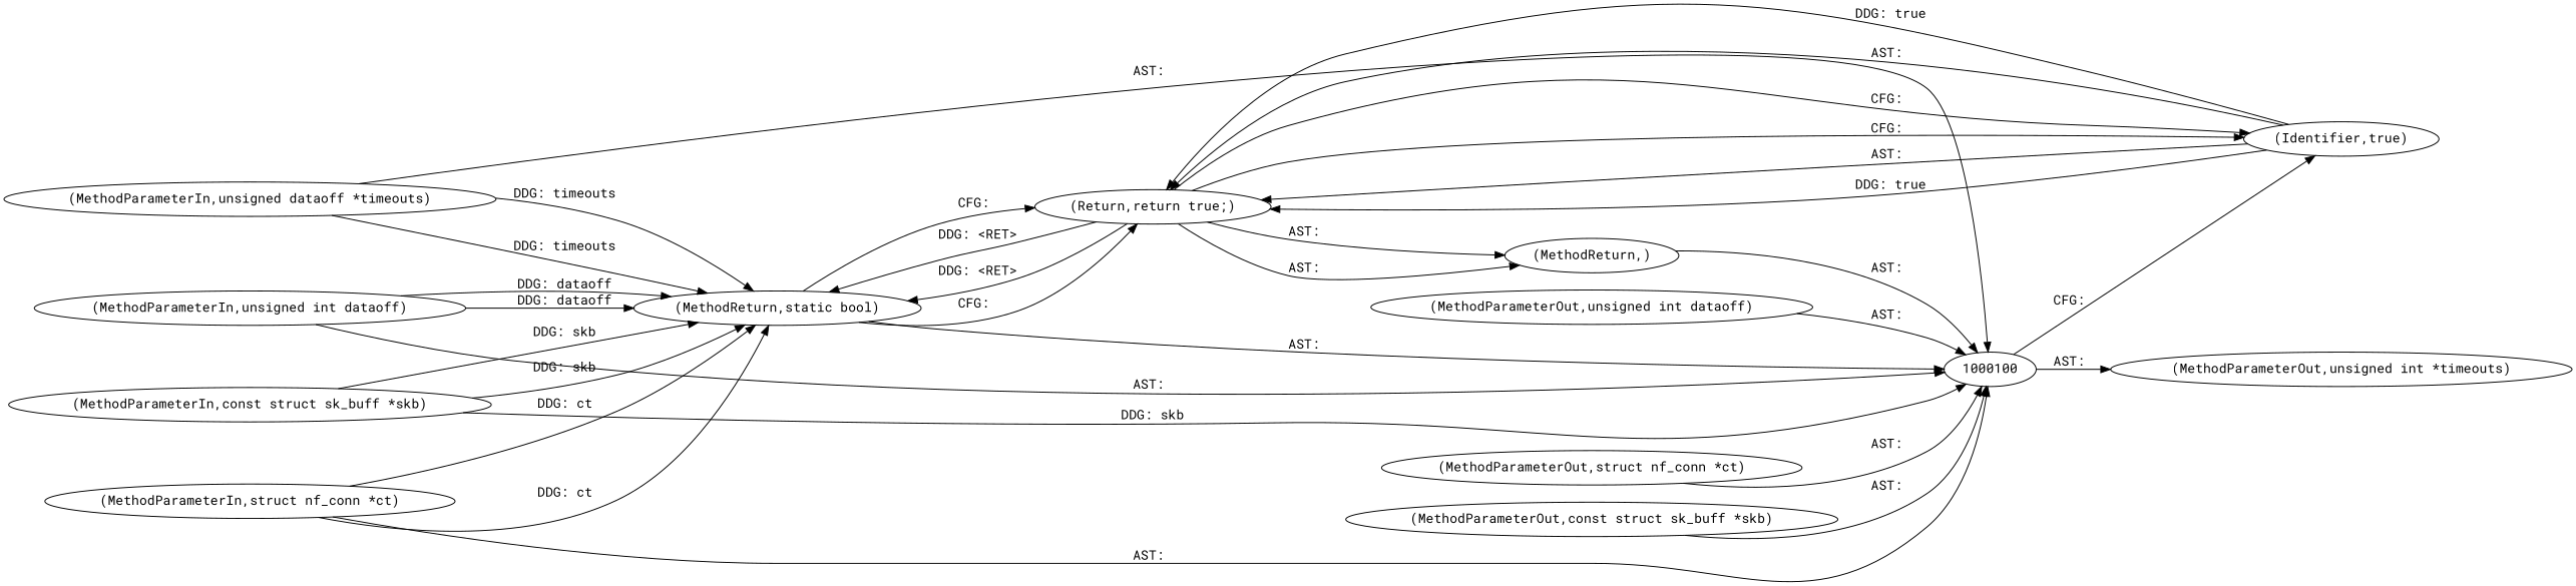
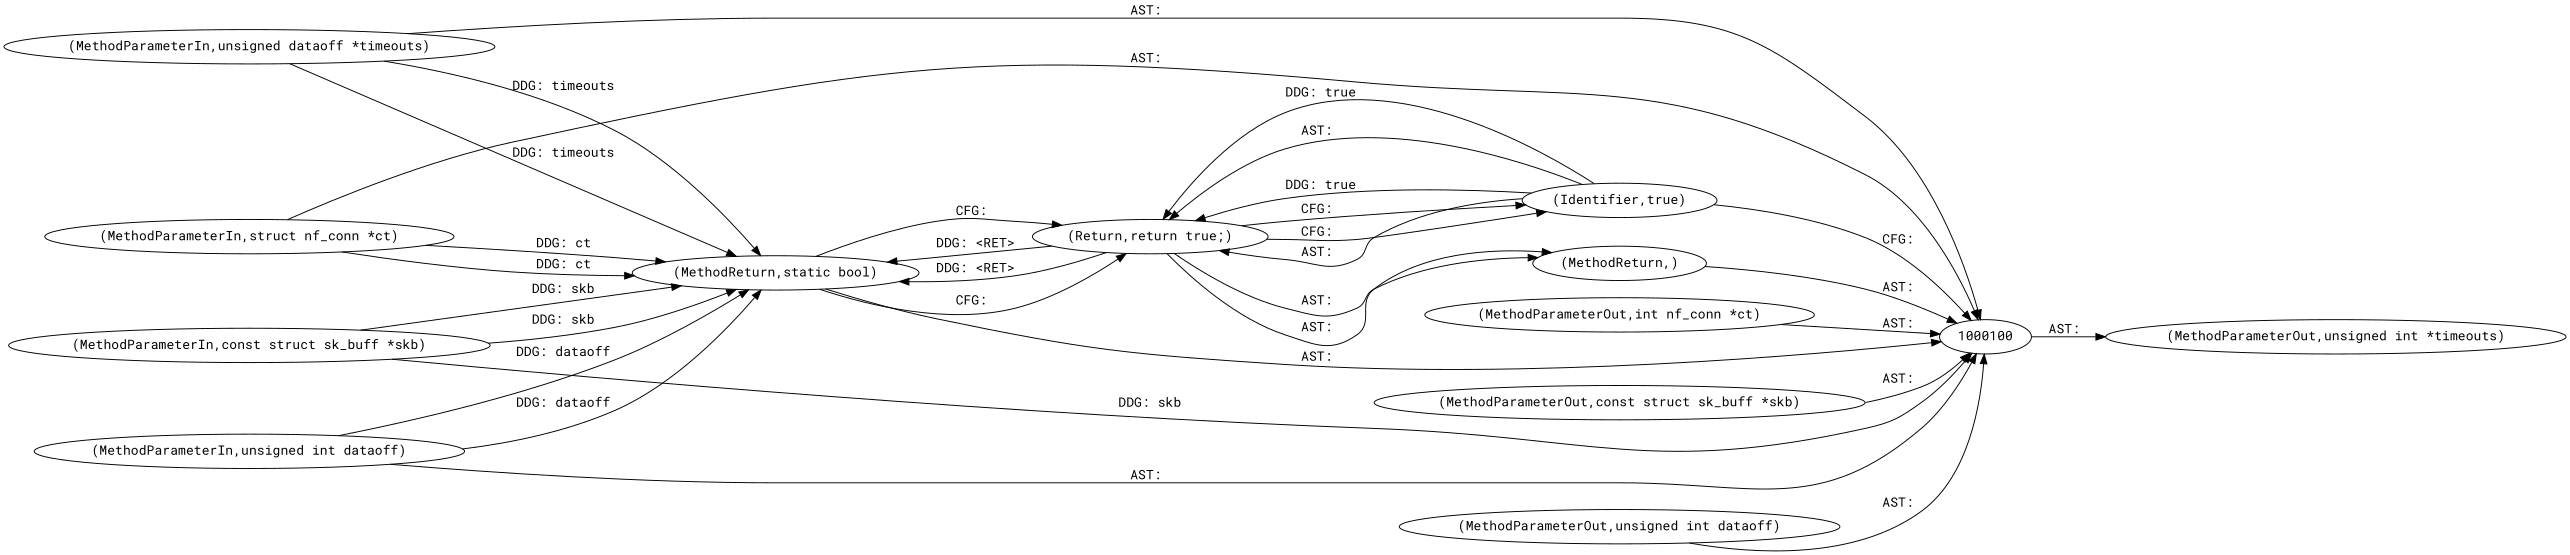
  digraph {
    fontname="Roboto Mono"
    rankdir=LR
    node [fontname="Roboto Mono"]
    edge [fontname="Roboto Mono"]
    n1 [label="(MethodReturn,static bool)"]
    n2 [label="(Return,return true;)"]
    1000100
    n4 [label="(MethodReturn,)"]
    n5 [label="(Identifier,true)"]
    n6 [label="(MethodParameterOut,unsigned int *timeouts)"]
    n7 [label="(MethodParameterIn,struct nf_conn *ct)"]
-   n8 [label="(MethodParameterOut,struct nf_conn *ct)"]
+   n8 [label="(MethodParameterOut,int nf_conn *ct)"]
    n9 [label="(MethodParameterIn,const struct sk_buff *skb)"]
    n10 [label="(MethodParameterOut,const struct sk_buff *skb)"]
    n11 [label="(MethodParameterIn,unsigned dataoff *timeouts)"]
    n12 [label="(MethodParameterIn,unsigned int dataoff)"]
    n13 [label="(MethodParameterOut,unsigned int dataoff)"]
    n1 -> n2 [label="CFG: "]
    n1 -> n2 [label="CFG: "]
    n1 -> 1000100 [label="AST: "]
    n2 -> n1 [label="DDG: <RET>"]
    n2 -> n1 [label="DDG: <RET>"]
    n2 -> n4 [label="AST: "]
    n2 -> n4 [label="AST: "]
    n2 -> n5 [label="CFG: "]
    n2 -> n5 [label="CFG: "]
    1000100 -> n6 [label="AST: "]
    n4 -> 1000100 [label="AST: "]
    n5 -> n2 [label="AST: "]
    n5 -> n2 [label="DDG: true"]
    n5 -> n2 [label="AST: "]
    n5 -> n2 [label="DDG: true"]
-   1000100 -> n5 [label="CFG: "]
+   n5 -> 1000100 [label="CFG: "]
    n7 -> n1 [label="DDG: ct"]
    n7 -> n1 [label="DDG: ct"]
    n7 -> 1000100 [label="AST: "]
    n8 -> 1000100 [label="AST: "]
    n9 -> n1 [label="DDG: skb"]
    n9 -> n1 [label="DDG: skb"]
    n9 -> 1000100 [label="DDG: skb"]
    n10 -> 1000100 [label="AST: "]
    n11 -> n1 [label="DDG: timeouts"]
    n11 -> n1 [label="DDG: timeouts"]
    n11 -> 1000100 [label="AST: "]
    n12 -> n1 [label="DDG: dataoff"]
    n12 -> n1 [label="DDG: dataoff"]
    n12 -> 1000100 [label="AST: "]
    n13 -> 1000100 [label="AST: "]
  }
